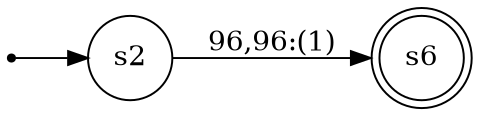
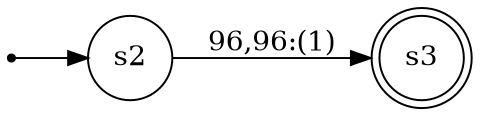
  digraph {
    rankdir=LR
    init [shape=point]
    s2 [shape=circle]
-   s3 [shape=doublecircle label=s6]
+   s3 [shape=doublecircle]
    init -> s2
    s2 -> s3 [label="96,96:(1)"]
  }
